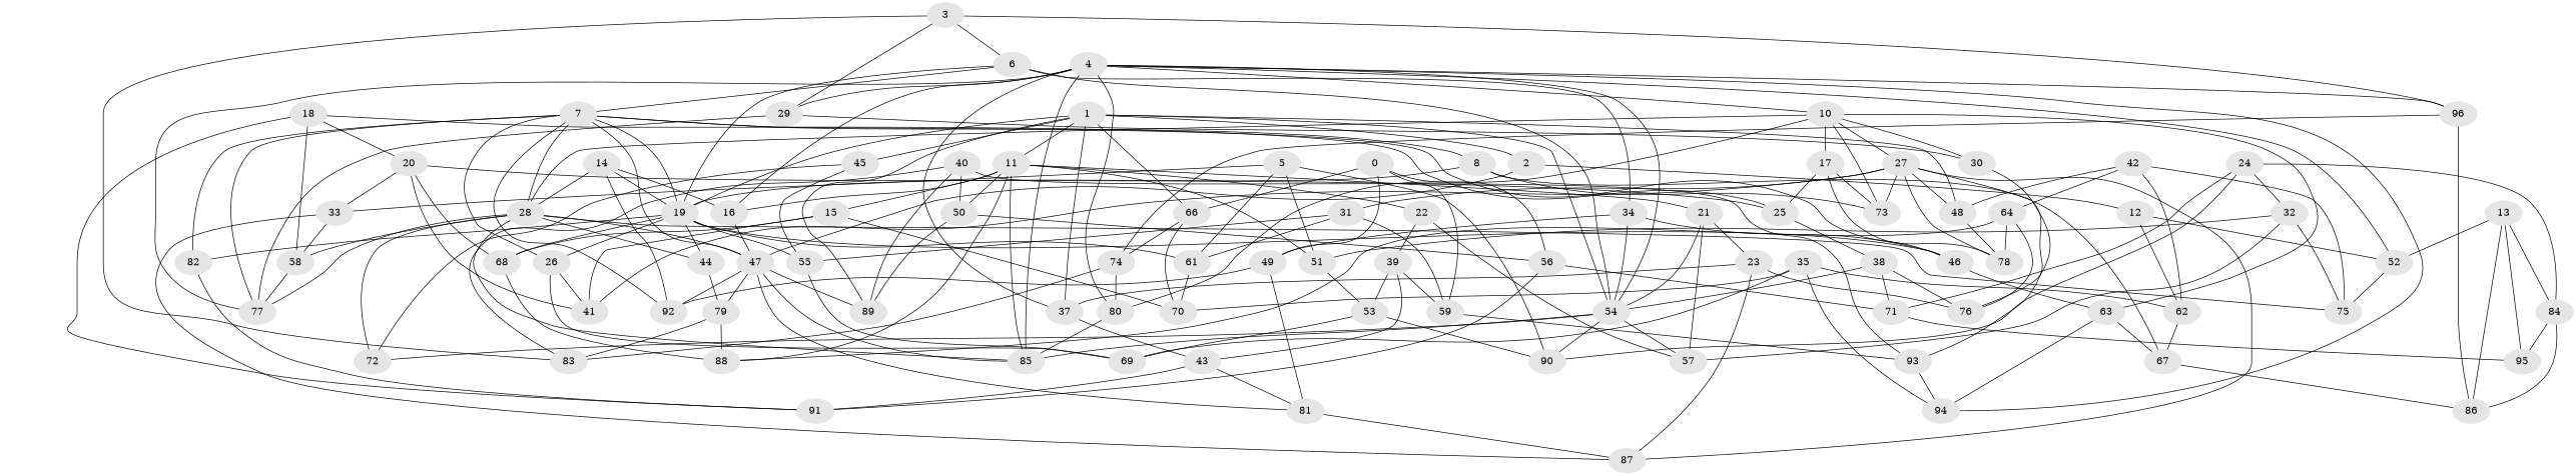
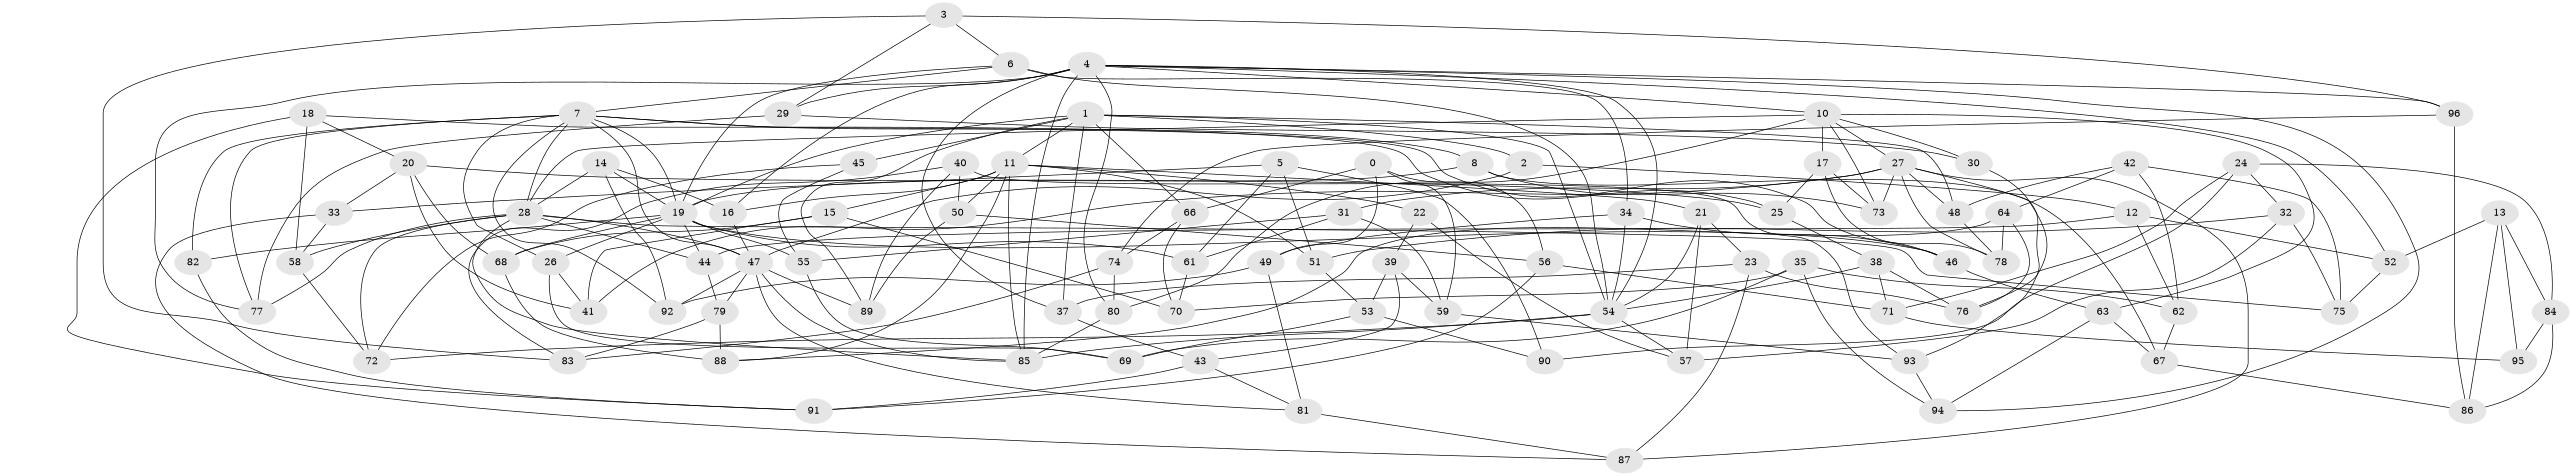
  graph {
    node [color=gray90 style=filled]
    edge [weight=1.0]
    1
    2
    11
    19
    37
    45
    48
    54
    66
    89
    12
    47
    16
    85
    51
    15
    21
    22
    50
    88
    61
    26
    46
    82
    44
    68
    55
    43
    72
    78
    90
    57
    70
    74
    52
    62
    92
    81
    79
    3
    6
    29
    n43 [label=96]
    83
    7
    34
    77
    30
    86
    4
    10
    80
    94
    28
    73
    17
    27
    63
    75
    5
    33
    58
    87
    53
    8
    49
    67
    41
    69
    91
    n71 [label=0]
    56
    59
    71
    93
    25
    31
    76
    23
    39
    13
    84
    95
    14
    38
    18
    20
    24
    32
    35
    40
    42
    64
    1 -- 2
    1 -- 11
    1 -- 19
    1 -- 37
    1 -- 45 [weight=2.0]
    1 -- 48
    1 -- 54
    1 -- 66
    1 -- 89
    2 -- 12
    2 -- 47
    11 -- 16
    11 -- 85
    11 -- 51
    11 -- 15
    11 -- 21
    11 -- 22 [weight=2.0]
    11 -- 50
    11 -- 88
    19 -- 61
    19 -- 26
    19 -- 46
    19 -- 82
    19 -- 44
    19 -- 68
    19 -- 55
    37 -- 43
    45 -- 55
    45 -- 72
    48 -- 78
    54 -- 85 [weight=2.0]
    54 -- 72
-   54 -- 90
    54 -- 57
    66 -- 70
    66 -- 74
+   12 -- 44
    12 -- 52
    12 -- 62
    47 -- 89
    47 -- 85
    47 -- 92
    47 -- 81
    47 -- 79
    16 -- 47
    51 -- 53
    15 -- 68
    15 -- 70
    15 -- 41
    21 -- 54
    21 -- 57
    21 -- 23
    22 -- 57
    22 -- 39
    50 -- 89
    50 -- 56
    61 -- 70
    26 -- 41
    26 -- 69
    46 -- 63
    82 -- 91
    44 -- 79
    68 -- 88
    55 -- 69
    43 -- 81
    43 -- 91
    74 -- 83
    74 -- 80
    52 -- 75
    62 -- 67
    81 -- 87
    79 -- 88
    79 -- 83
    3 -- 6
    3 -- 29
    3 -- n43
    3 -- 83
    6 -- 19
    6 -- 54 [weight=2.0]
    6 -- 7
    6 -- 34
    29 -- 77
    29 -- 30
    n43 -- 74
    n43 -- 86
    7 -- 19
    7 -- 47
    7 -- 26
    7 -- 46
    7 -- 82
    7 -- 92
    7 -- 77
    7 -- 28
    7 -- 8
    34 -- 54
    34 -- 46
    34 -- 49
    30 -- 76
    4 -- 37
    4 -- 54
    4 -- 16
    4 -- 85 [weight=2.0]
    4 -- 52
    4 -- 29
    4 -- n43
    4 -- 77
    4 -- 10
    4 -- 80
    4 -- 94
    10 -- 30
    10 -- 80
    10 -- 28 [weight=2.0]
    10 -- 73
    10 -- 17
    10 -- 27
    10 -- 63
    80 -- 85
    28 -- 47 [weight=2.0]
    28 -- 85
    28 -- 44
    28 -- 72
    28 -- 77
    28 -- 75
    28 -- 58
    17 -- 78
    17 -- 73
    17 -- 25
    27 -- 48
    27 -- 78
    27 -- 73
    27 -- 87
    27 -- 41
    27 -- 93
    27 -- 31
    63 -- 94
    63 -- 67
    5 -- 51
    5 -- 61
    5 -- 90
    5 -- 33
    33 -- 58
    33 -- 87
-   58 -- 77
+   58 -- 72
    53 -- 90
    53 -- 69
    8 -- 19
    8 -- 73
    8 -- 67
    49 -- 92
    49 -- 81
    67 -- 86
    n71 -- 66
    n71 -- 49
    n71 -- 56
    n71 -- 59
    56 -- 91
    56 -- 71
    59 -- 93
    71 -- 95
    93 -- 94
    25 -- 38
    31 -- 61
    31 -- 55
    31 -- 59
    23 -- 37
    23 -- 87
    23 -- 76
    39 -- 43
    39 -- 53
    39 -- 59
    13 -- 52
    13 -- 86
    13 -- 84
    13 -- 95
    84 -- 86
    84 -- 95
    14 -- 19
    14 -- 16
    14 -- 92
    14 -- 28
    38 -- 54
    38 -- 71
    38 -- 76
    18 -- 58
    18 -- 91
    18 -- 25
    18 -- 20
    20 -- 68
    20 -- 33
    20 -- 41
    20 -- 25
    24 -- 90
    24 -- 71
    24 -- 84
    24 -- 32
    32 -- 51
    32 -- 57
    32 -- 75
    35 -- 70
    35 -- 62
    35 -- 94
    35 -- 69
    40 -- 89
    40 -- 50
    40 -- 83
    40 -- 93
    42 -- 48
    42 -- 62
    42 -- 75
    42 -- 64
    64 -- 88
    64 -- 78
    64 -- 76
  }
